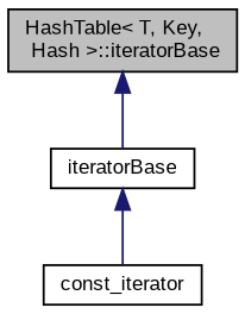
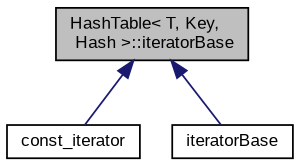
  digraph {
    fontname="Liberation Sans"
    node [color=black fontname="Liberation Sans" fontsize=10 shape=record]
    edge [color=midnightblue dir=back fontname="Liberation Sans" fontsize=10 labelfontname=FreeSans labelfontsize=10 style=solid]
    n1 [fillcolor=grey75 fontcolor=black height=0.2 label="HashTable\< T, Key,\l Hash \>::iteratorBase" style=filled width=0.4]
    n2 [height=0.2 label=const_iterator width=0.4]
    n3 [height=0.2 label=iteratorBase width=0.4]
-   n3 -> n2
+   n1 -> n2
    n1 -> n3
  }
